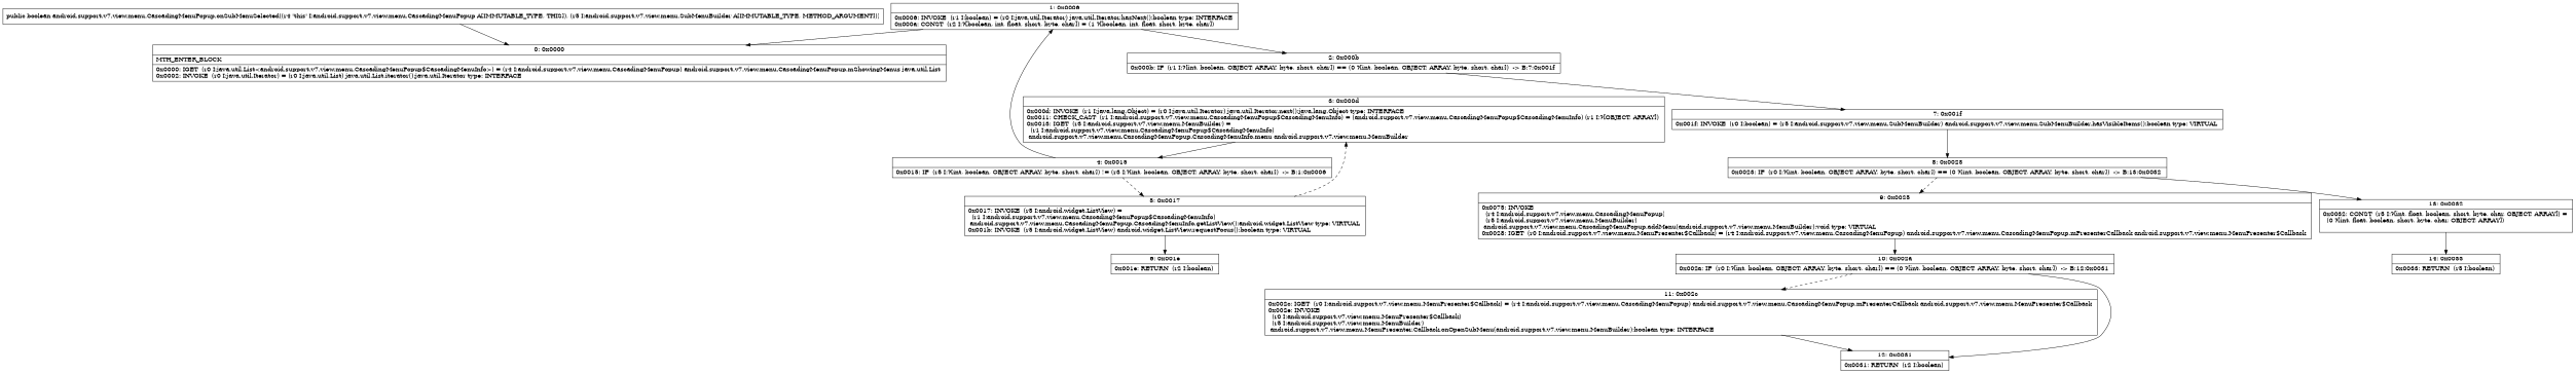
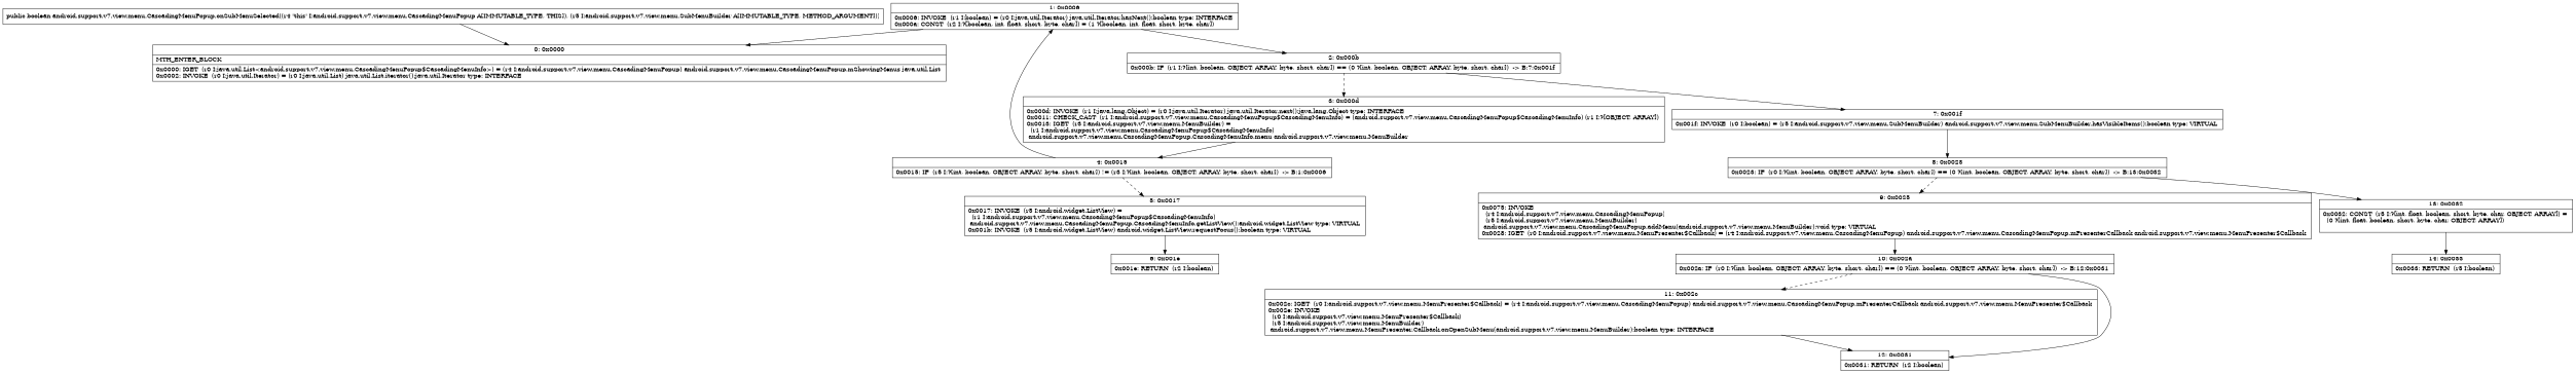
  digraph {
    fontname="DejaVu Serif"
    node [fontname="DejaVu Serif" shape=record]
    edge [fontname="DejaVu Serif"]
    n1 [label="{0\:\ 0x0000|MTH_ENTER_BLOCK\l|0x0000: IGET  (r0 I:java.util.List\<android.support.v7.view.menu.CascadingMenuPopup$CascadingMenuInfo\>) = (r4 I:android.support.v7.view.menu.CascadingMenuPopup) android.support.v7.view.menu.CascadingMenuPopup.mShowingMenus java.util.List \l0x0002: INVOKE  (r0 I:java.util.Iterator) = (r0 I:java.util.List) java.util.List.iterator():java.util.Iterator type: INTERFACE \l}"]
    n2 [label="{1\:\ 0x0006|0x0006: INVOKE  (r1 I:boolean) = (r0 I:java.util.Iterator) java.util.Iterator.hasNext():boolean type: INTERFACE \l0x000a: CONST  (r2 I:?[boolean, int, float, short, byte, char]) = (1 ?[boolean, int, float, short, byte, char]) \l}"]
    n3 [label="{2\:\ 0x000b|0x000b: IF  (r1 I:?[int, boolean, OBJECT, ARRAY, byte, short, char]) == (0 ?[int, boolean, OBJECT, ARRAY, byte, short, char])  \-\> B:7:0x001f \l}"]
    n4 [label="{3\:\ 0x000d|0x000d: INVOKE  (r1 I:java.lang.Object) = (r0 I:java.util.Iterator) java.util.Iterator.next():java.lang.Object type: INTERFACE \l0x0011: CHECK_CAST  (r1 I:android.support.v7.view.menu.CascadingMenuPopup$CascadingMenuInfo) = (android.support.v7.view.menu.CascadingMenuPopup$CascadingMenuInfo) (r1 I:?[OBJECT, ARRAY]) \l0x0013: IGET  (r3 I:android.support.v7.view.menu.MenuBuilder) = \l  (r1 I:android.support.v7.view.menu.CascadingMenuPopup$CascadingMenuInfo)\l android.support.v7.view.menu.CascadingMenuPopup.CascadingMenuInfo.menu android.support.v7.view.menu.MenuBuilder \l}"]
    n5 [label="{7\:\ 0x001f|0x001f: INVOKE  (r0 I:boolean) = (r5 I:android.support.v7.view.menu.SubMenuBuilder) android.support.v7.view.menu.SubMenuBuilder.hasVisibleItems():boolean type: VIRTUAL \l}"]
    n6 [label="{4\:\ 0x0015|0x0015: IF  (r5 I:?[int, boolean, OBJECT, ARRAY, byte, short, char]) != (r3 I:?[int, boolean, OBJECT, ARRAY, byte, short, char])  \-\> B:1:0x0006 \l}"]
    n7 [label="{8\:\ 0x0023|0x0023: IF  (r0 I:?[int, boolean, OBJECT, ARRAY, byte, short, char]) == (0 ?[int, boolean, OBJECT, ARRAY, byte, short, char])  \-\> B:13:0x0032 \l}"]
    n8 [label="{5\:\ 0x0017|0x0017: INVOKE  (r5 I:android.widget.ListView) = \l  (r1 I:android.support.v7.view.menu.CascadingMenuPopup$CascadingMenuInfo)\l android.support.v7.view.menu.CascadingMenuPopup.CascadingMenuInfo.getListView():android.widget.ListView type: VIRTUAL \l0x001b: INVOKE  (r5 I:android.widget.ListView) android.widget.ListView.requestFocus():boolean type: VIRTUAL \l}"]
    n9 [label="{6\:\ 0x001e|0x001e: RETURN  (r2 I:boolean) \l}"]
    n10 [label="{9\:\ 0x0025|0x0075: INVOKE  \l  (r4 I:android.support.v7.view.menu.CascadingMenuPopup)\l  (r5 I:android.support.v7.view.menu.MenuBuilder)\l android.support.v7.view.menu.CascadingMenuPopup.addMenu(android.support.v7.view.menu.MenuBuilder):void type: VIRTUAL \l0x0028: IGET  (r0 I:android.support.v7.view.menu.MenuPresenter$Callback) = (r4 I:android.support.v7.view.menu.CascadingMenuPopup) android.support.v7.view.menu.CascadingMenuPopup.mPresenterCallback android.support.v7.view.menu.MenuPresenter$Callback \l}"]
    n11 [label="{13\:\ 0x0032|0x0032: CONST  (r5 I:?[int, float, boolean, short, byte, char, OBJECT, ARRAY]) = \l  (0 ?[int, float, boolean, short, byte, char, OBJECT, ARRAY])\l \l}"]
    n12 [label="{10\:\ 0x002a|0x002a: IF  (r0 I:?[int, boolean, OBJECT, ARRAY, byte, short, char]) == (0 ?[int, boolean, OBJECT, ARRAY, byte, short, char])  \-\> B:12:0x0031 \l}"]
    n13 [label="{14\:\ 0x0033|0x0033: RETURN  (r5 I:boolean) \l}"]
    n14 [label="{11\:\ 0x002c|0x002c: IGET  (r0 I:android.support.v7.view.menu.MenuPresenter$Callback) = (r4 I:android.support.v7.view.menu.CascadingMenuPopup) android.support.v7.view.menu.CascadingMenuPopup.mPresenterCallback android.support.v7.view.menu.MenuPresenter$Callback \l0x002e: INVOKE  \l  (r0 I:android.support.v7.view.menu.MenuPresenter$Callback)\l  (r5 I:android.support.v7.view.menu.MenuBuilder)\l android.support.v7.view.menu.MenuPresenter.Callback.onOpenSubMenu(android.support.v7.view.menu.MenuBuilder):boolean type: INTERFACE \l}"]
    n15 [label="{12\:\ 0x0031|0x0031: RETURN  (r2 I:boolean) \l}"]
    n16 [label="{public boolean android.support.v7.view.menu.CascadingMenuPopup.onSubMenuSelected((r4 'this' I:android.support.v7.view.menu.CascadingMenuPopup A[IMMUTABLE_TYPE, THIS]), (r5 I:android.support.v7.view.menu.SubMenuBuilder A[IMMUTABLE_TYPE, METHOD_ARGUMENT])) }"]
    n2 -> n1
    n2 -> n3
-   n8 -> n4 [style=dashed]
+   n3 -> n4 [style=dashed]
    n3 -> n5
    n4 -> n6
    n5 -> n7
    n6 -> n2
    n6 -> n8 [style=dashed]
    n7 -> n10 [style=dashed]
    n7 -> n11
    n8 -> n9
    n10 -> n12
    n11 -> n13
    n12 -> n14 [style=dashed]
    n12 -> n15
    n14 -> n15
    n16 -> n1
  }
